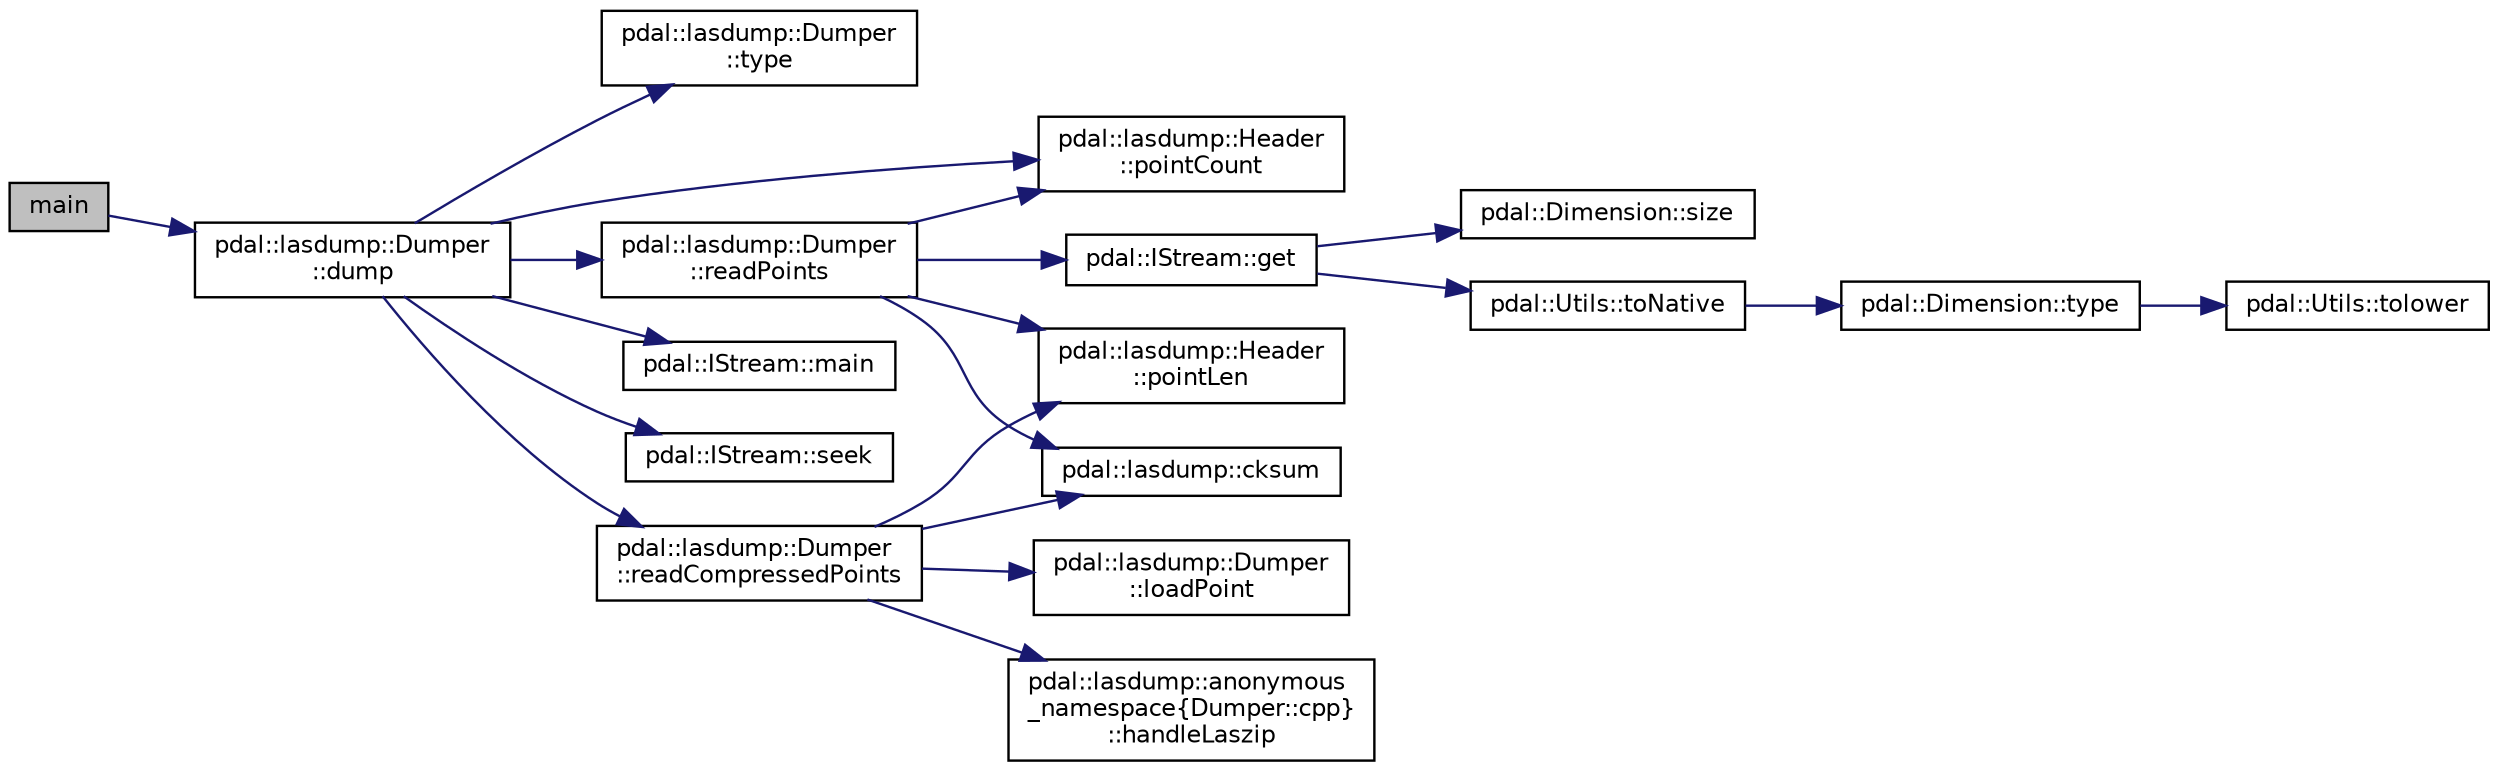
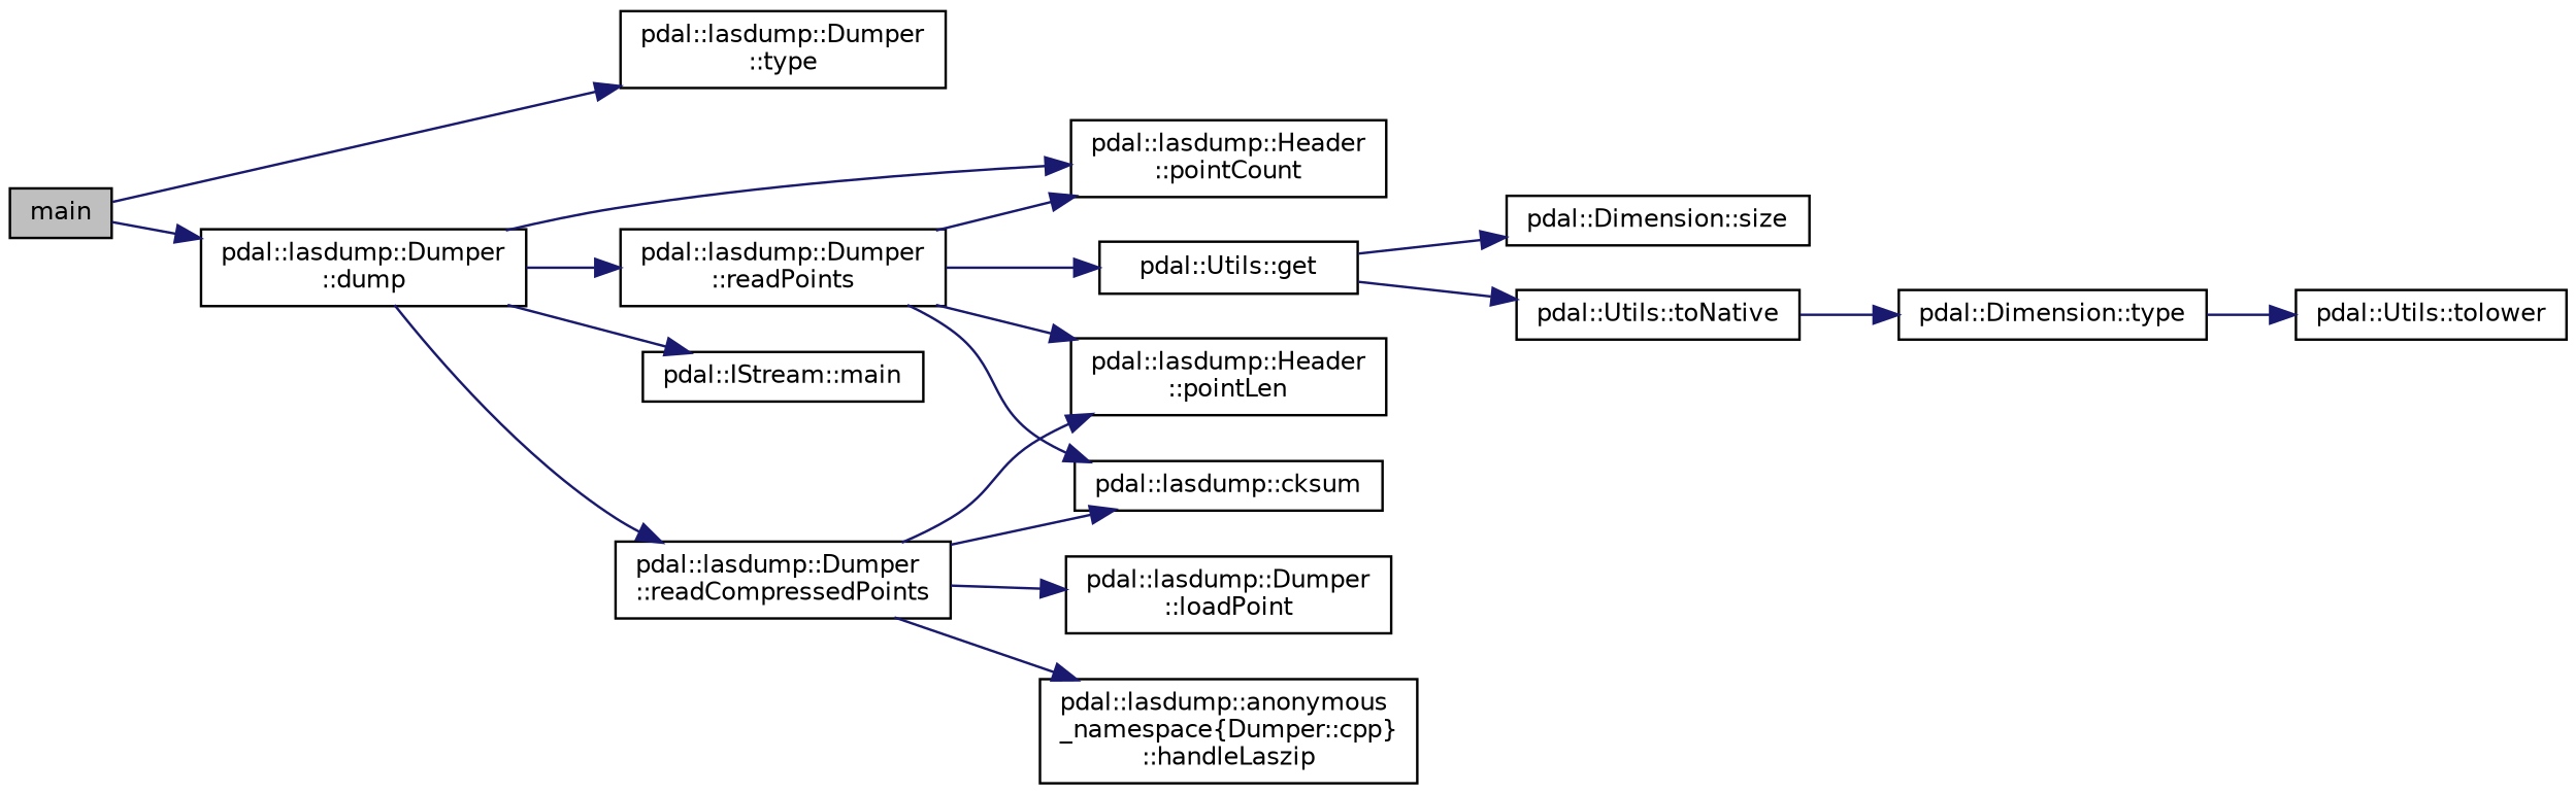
  digraph {
    rankdir=LR
    node [color=black fillcolor=white fontname=Helvetica fontsize=10 shape=record style=filled]
    edge [color=midnightblue fontname=Helvetica fontsize=10 labelfontname=Helvetica labelfontsize=10 style=solid]
    n1 [fillcolor=grey75 fontcolor=black height=0.2 label=main width=0.4]
    n2 [height=0.2 label="pdal::lasdump::Dumper\l::dump" width=0.4]
    n3 [height=0.2 label="pdal::lasdump::Dumper\l::type" width=0.4]
    n4 [height=0.2 label="pdal::IStream::main" width=0.4]
-   n5 [height=0.2 label="pdal::IStream::seek" width=0.4]
    n6 [height=0.2 label="pdal::lasdump::Dumper\l::readCompressedPoints" width=0.4]
    n7 [height=0.2 label="pdal::lasdump::Dumper\l::readPoints" width=0.4]
    n8 [height=0.2 label="pdal::lasdump::Header\l::pointCount" width=0.4]
    n9 [height=0.2 label="pdal::lasdump::anonymous\l_namespace\{Dumper::cpp\}\l::handleLaszip" width=0.4]
    n10 [height=0.2 label="pdal::lasdump::Header\l::pointLen" width=0.4]
    n11 [height=0.2 label="pdal::lasdump::Dumper\l::loadPoint" width=0.4]
    n12 [height=0.2 label="pdal::lasdump::cksum" width=0.4]
-   n13 [height=0.2 label="pdal::IStream::get" width=0.4]
+   n13 [height=0.2 label="pdal::Utils::get" width=0.4]
    n14 [height=0.2 label="pdal::Dimension::size" width=0.4]
    n15 [height=0.2 label="pdal::Utils::toNative" width=0.4]
    n16 [height=0.2 label="pdal::Dimension::type" width=0.4]
    n17 [height=0.2 label="pdal::Utils::tolower" width=0.4]
    n1 -> n2
-   n2 -> n3
+   n1 -> n3
    n2 -> n4
-   n2 -> n5
    n2 -> n6
    n2 -> n7
    n2 -> n8
    n6 -> n9
    n6 -> n10
    n6 -> n11
    n6 -> n12
    n7 -> n8
    n7 -> n10
    n7 -> n12
    n7 -> n13
    n13 -> n14
    n13 -> n15
    n15 -> n16
    n16 -> n17
  }
